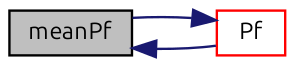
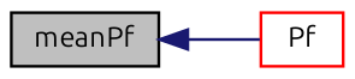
  digraph {
    rankdir=LR
    fontname=Ubuntu
    node [fontname=Ubuntu fontsize=10 shape=record]
    edge [color=midnightblue dir=back fontname=Ubuntu fontsize=10 labelfontname=Helvetica labelfontsize=10 style=solid]
    n1 [color=black fillcolor=grey75 fontcolor=black height=0.2 label=meanPf style=filled width=0.4]
    n2 [color=red height=0.2 label=Pf width=0.4]
    n1 -> n2
-   n2 -> n1
  }
